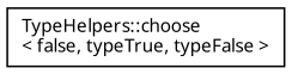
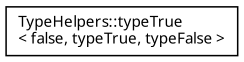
  digraph {
    rankdir=LR
    fontname="Noto Sans"
-   n1 [color=black fillcolor=white fontname="Noto Sans" fontsize=10 height=0.2 label="TypeHelpers::choose\l\< false, typeTrue, typeFalse \>" shape=record style=filled width=0.4]
+   n1 [color=black fillcolor=white fontname="Noto Sans" fontsize=10 height=0.2 label="TypeHelpers::typeTrue\l\< false, typeTrue, typeFalse \>" shape=record style=filled width=0.4]
  }
